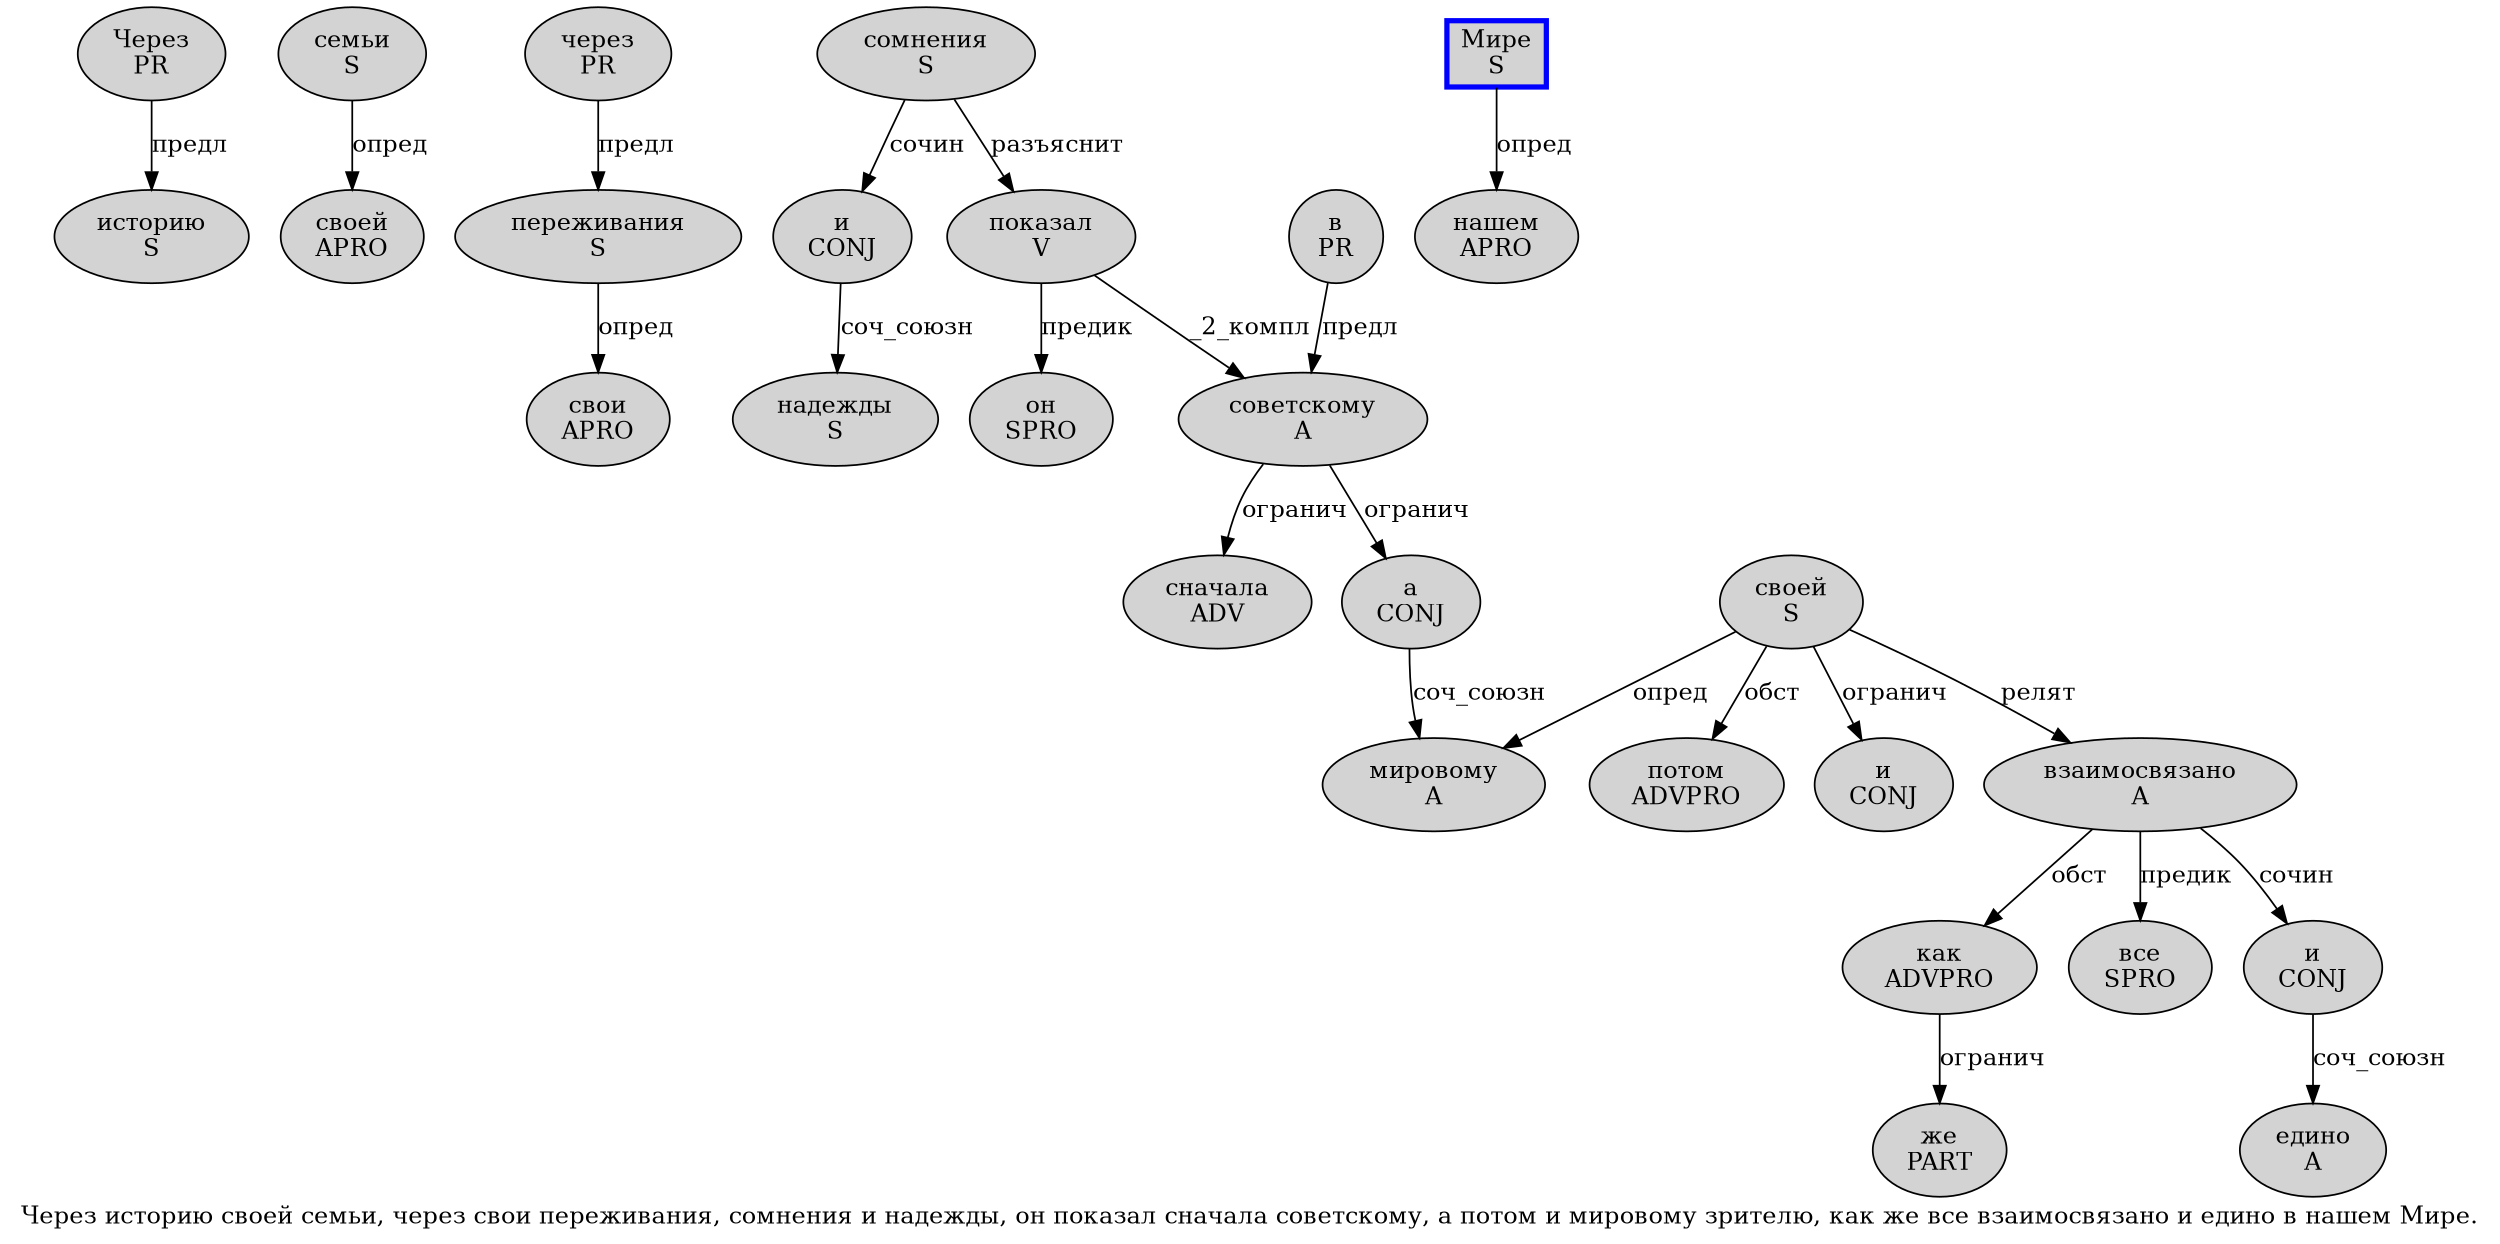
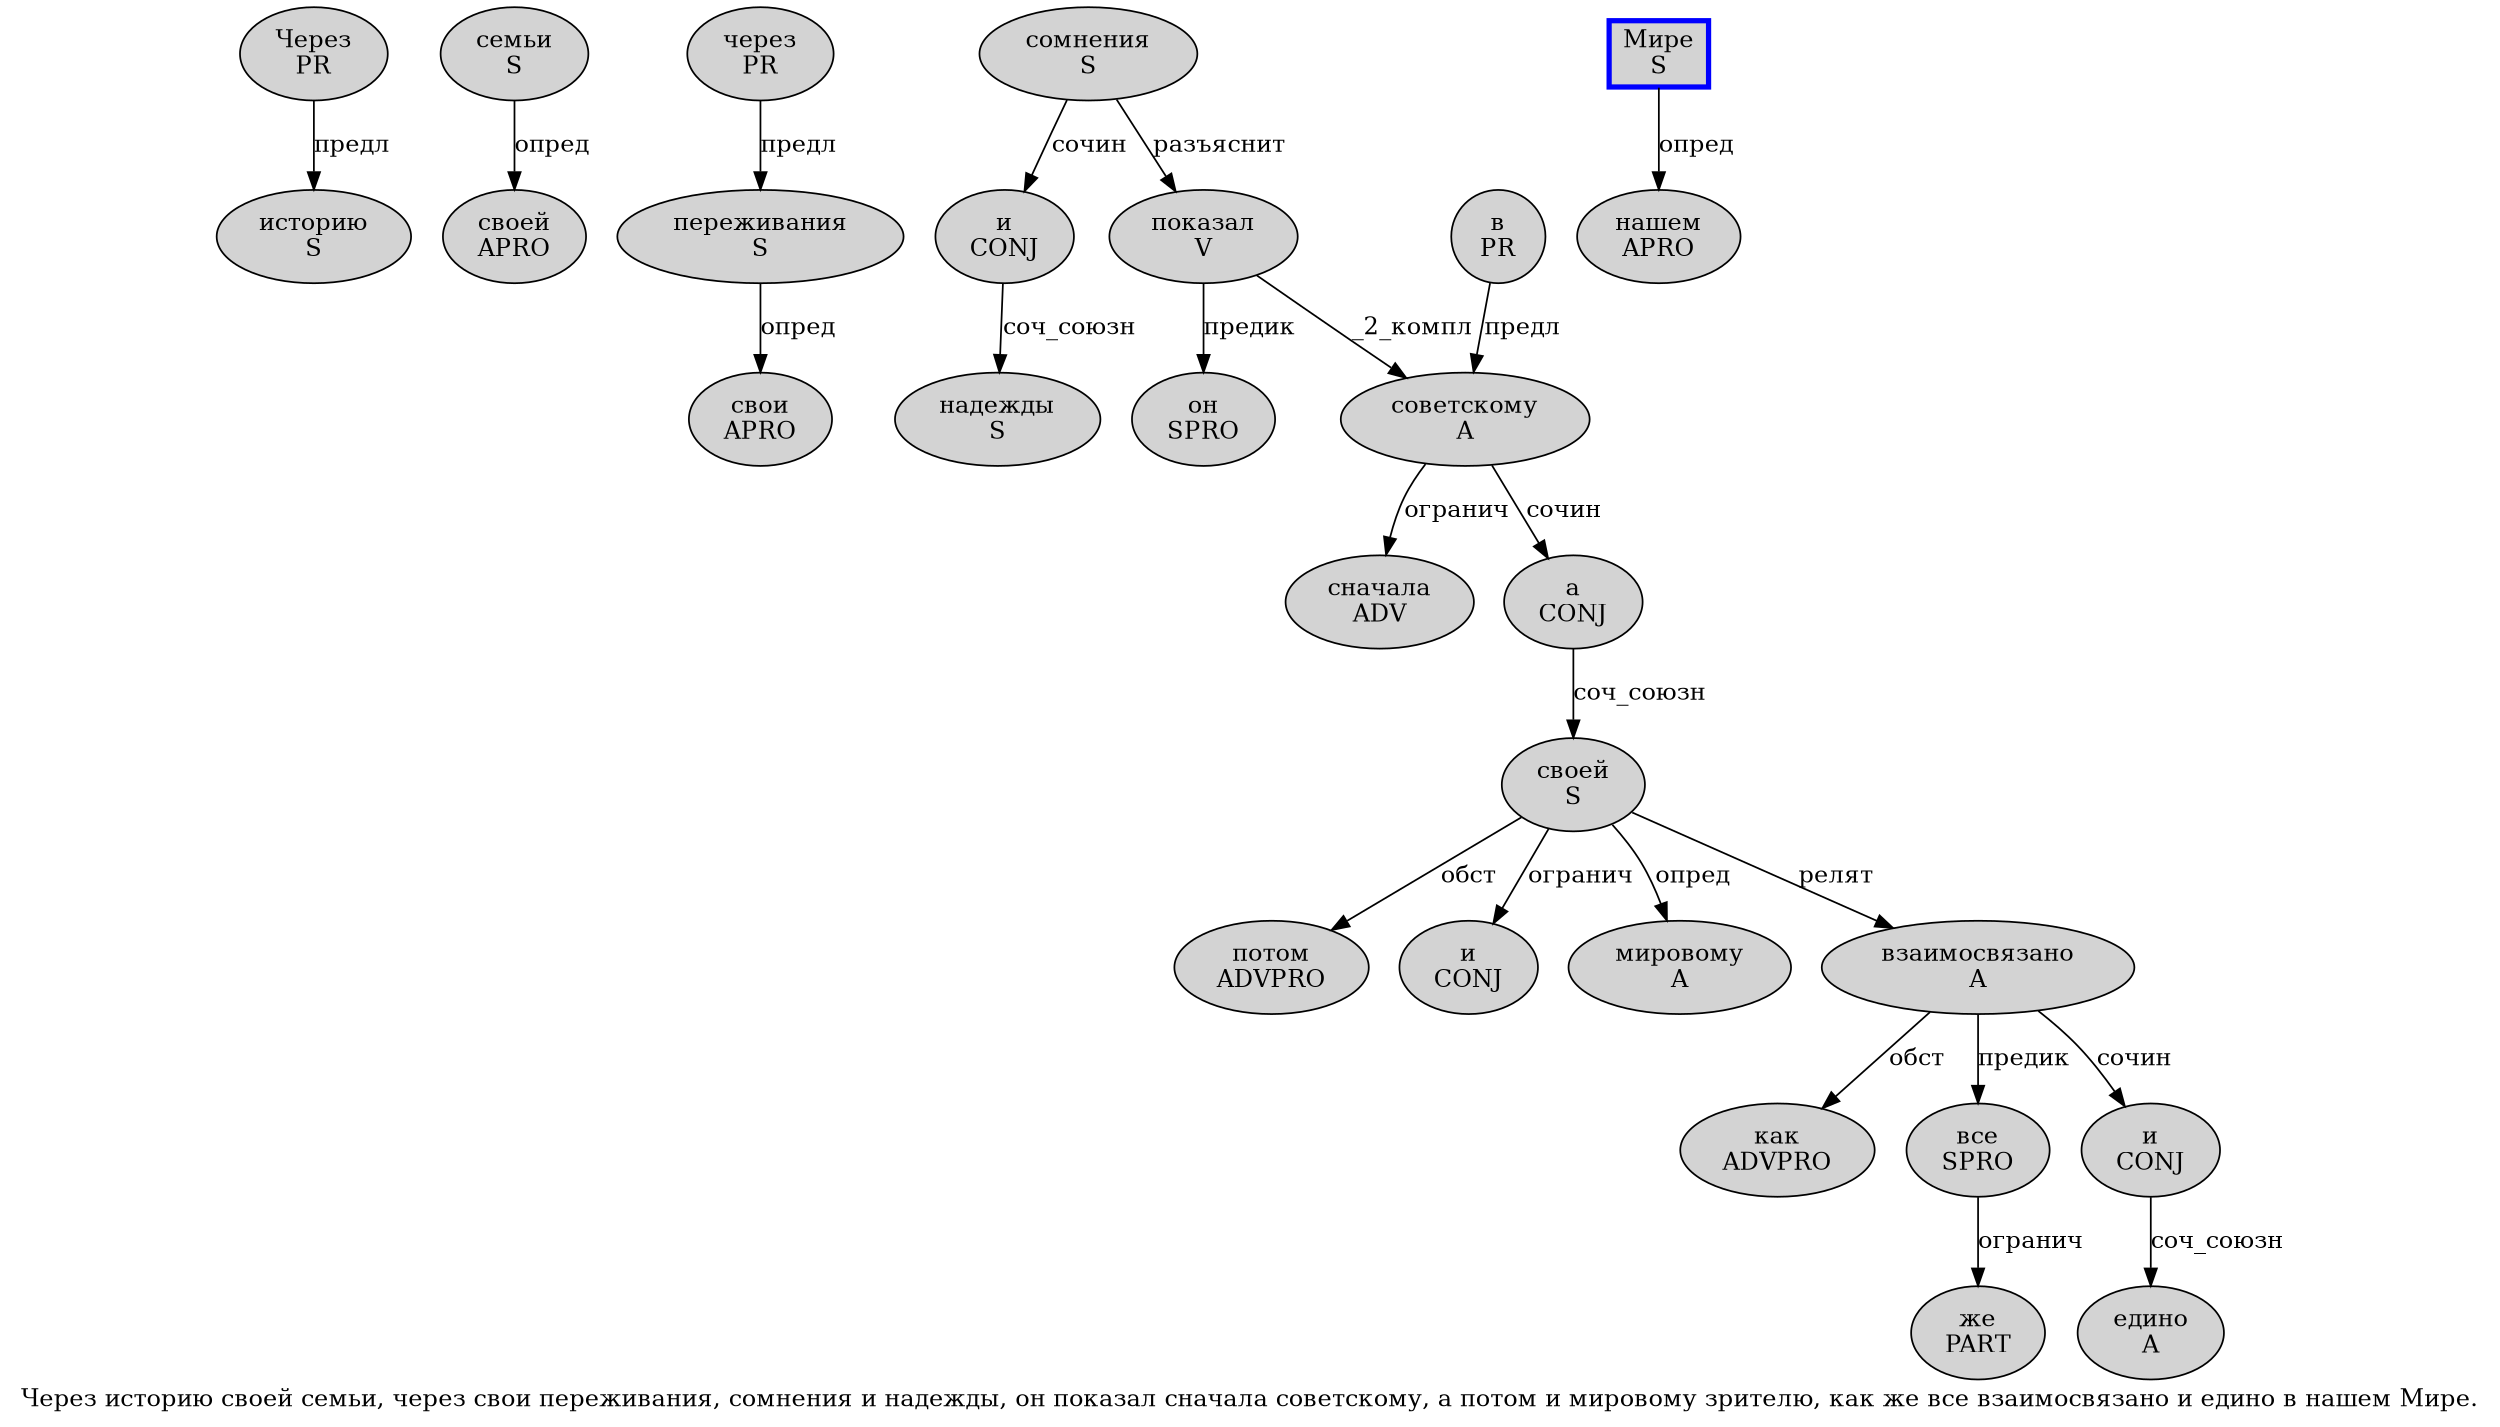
  digraph {
    label="Через историю своей семьи, через свои переживания, сомнения и надежды, он показал сначала советскому, а потом и мировому зрителю, как же все взаимосвязано и едино в нашем Мире."
    node [fillcolor=lightgray penwidth=1 shape=ellipse style=filled]
    n1 [label="Через\nPR"]
    n2 [label="историю\nS"]
    n3 [label="своей\nAPRO"]
    n4 [label="семьи\nS"]
    n5 [label="через\nPR"]
    n6 [label="переживания\nS"]
    n7 [label="свои\nAPRO"]
    n8 [label="сомнения\nS"]
    n9 [label="и\nCONJ"]
    n10 [label="показал\nV"]
    n11 [label="надежды\nS"]
    n12 [label="он\nSPRO"]
    n13 [label="советскому\nA"]
    n14 [label="сначала\nADV"]
    n15 [label="а\nCONJ"]
    n16 [label="своей\nS"]
    n17 [label="потом\nADVPRO"]
    n18 [label="и\nCONJ"]
    n19 [label="мировому\nA"]
    n20 [label="взаимосвязано\nA"]
    n21 [label="как\nADVPRO"]
    n22 [label="все\nSPRO"]
    n23 [label="и\nCONJ"]
    n24 [label="же\nPART"]
    n25 [label="едино\nA"]
    n26 [label="в\nPR"]
    n27 [color=blue label="Мире\nS" penwidth=3 shape=box]
    n28 [label="нашем\nAPRO"]
    n1 -> n2 [label="предл"]
    n4 -> n3 [label="опред"]
    n5 -> n6 [label="предл"]
    n6 -> n7 [label="опред"]
    n8 -> n9 [label="сочин"]
    n8 -> n10 [label="разъяснит"]
    n9 -> n11 [label="соч_союзн"]
    n10 -> n12 [label="предик"]
    n10 -> n13 [label="_2_компл"]
    n13 -> n14 [label="огранич"]
-   n13 -> n15 [label="огранич"]
-   n15 -> n19 [label="соч_союзн"]
+   n13 -> n15 [label="сочин"]
+   n15 -> n16 [label="соч_союзн"]
    n16 -> n17 [label="обст"]
    n16 -> n18 [label="огранич"]
    n16 -> n19 [label="опред"]
    n16 -> n20 [label="релят"]
    n20 -> n21 [label="обст"]
    n20 -> n22 [label="предик"]
    n20 -> n23 [label="сочин"]
-   n21 -> n24 [label="огранич"]
+   n22 -> n24 [label="огранич"]
    n23 -> n25 [label="соч_союзн"]
    n26 -> n13 [label="предл"]
    n27 -> n28 [label="опред"]
  }
